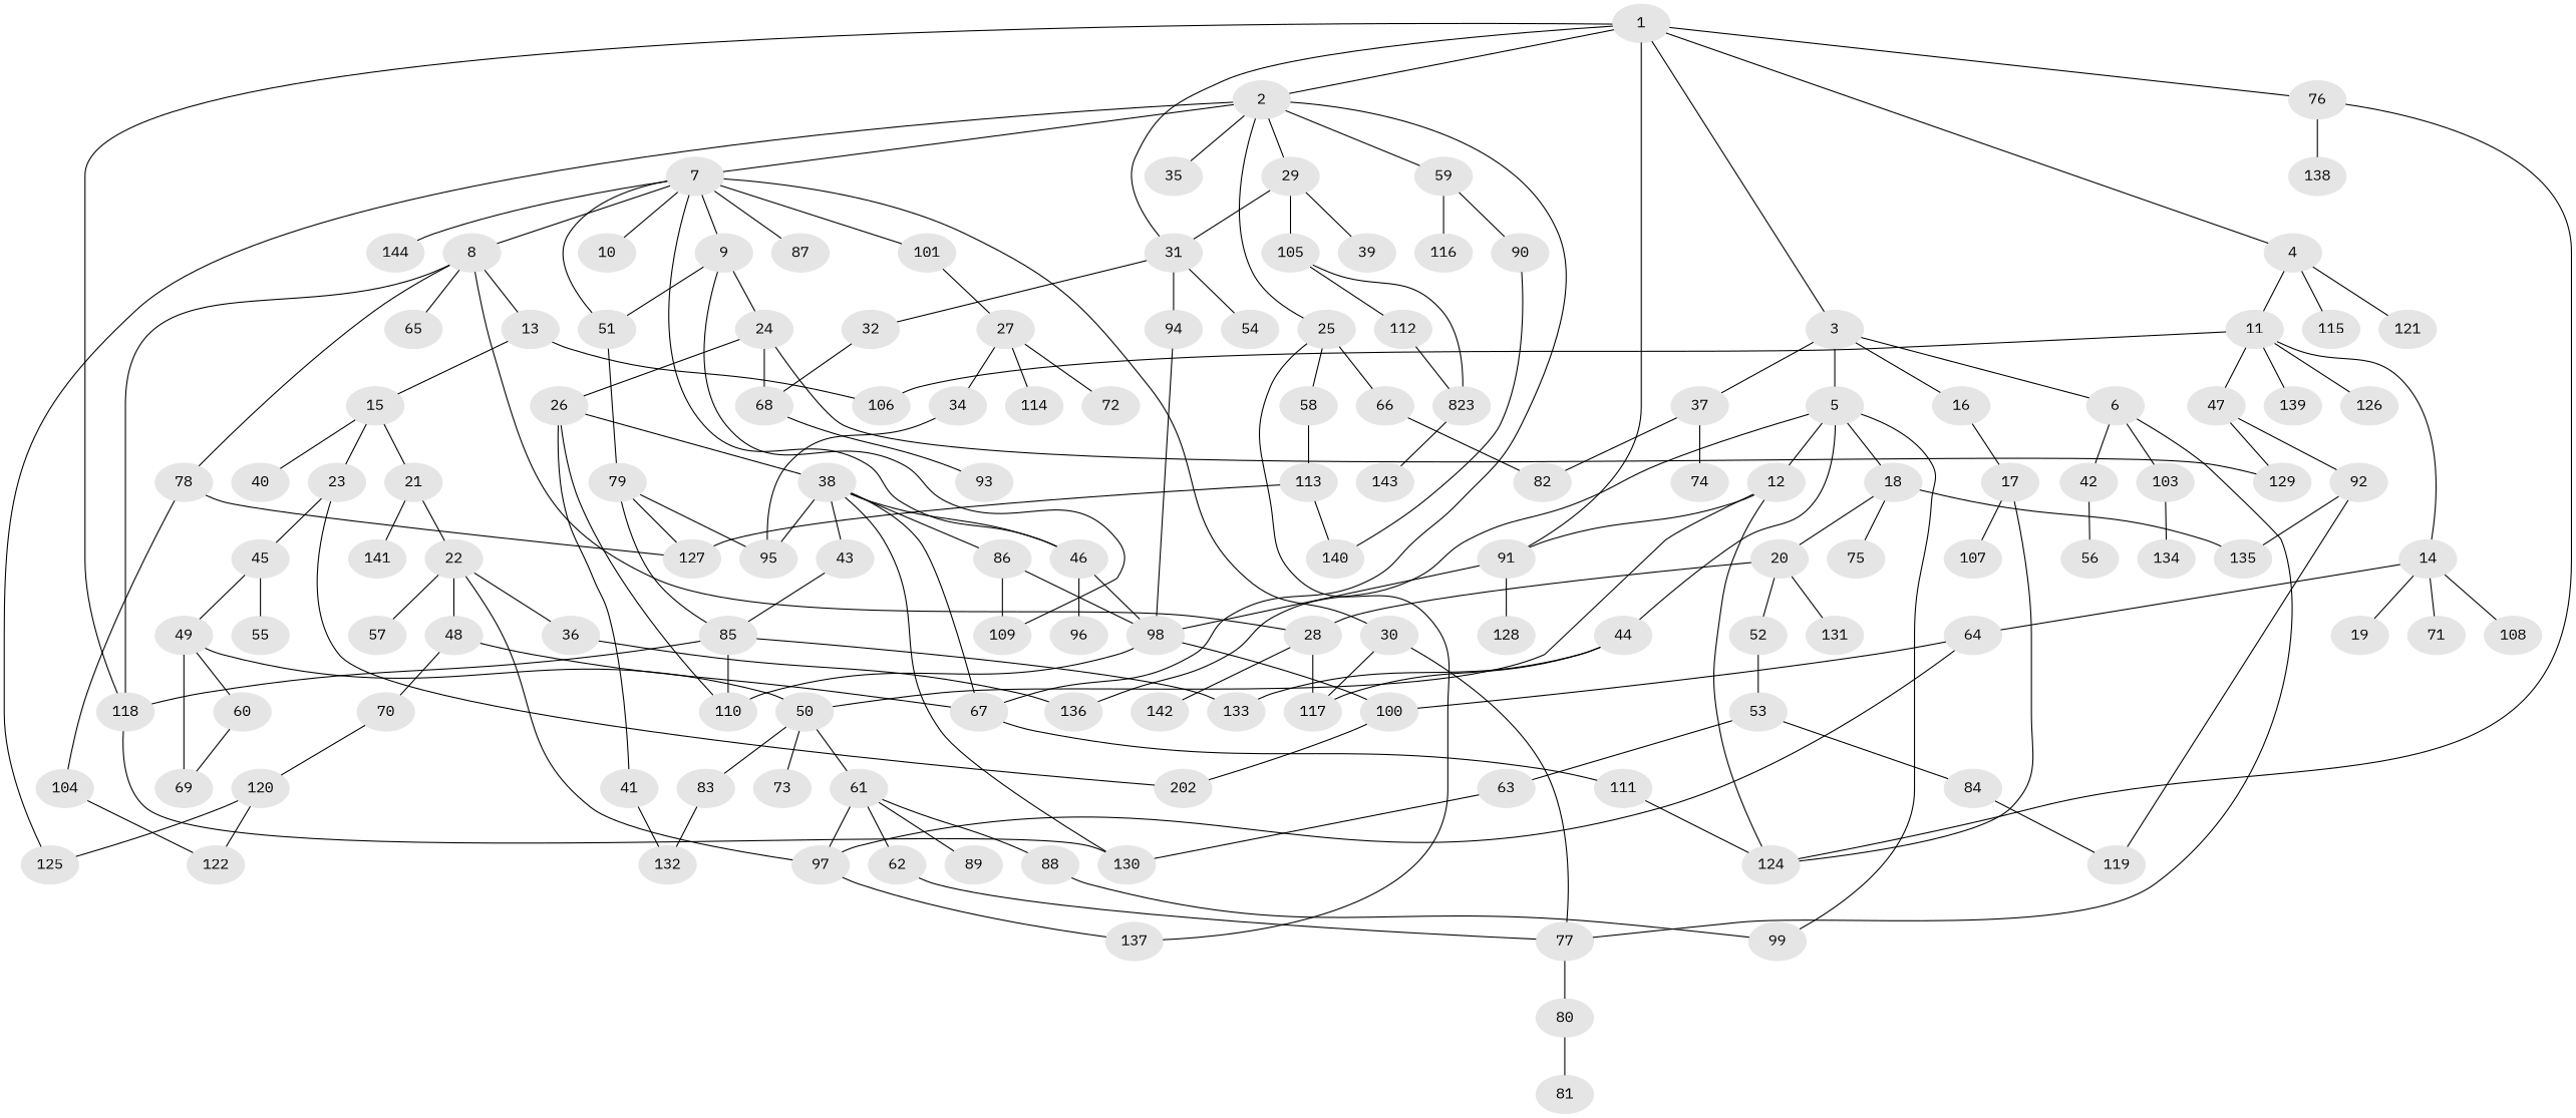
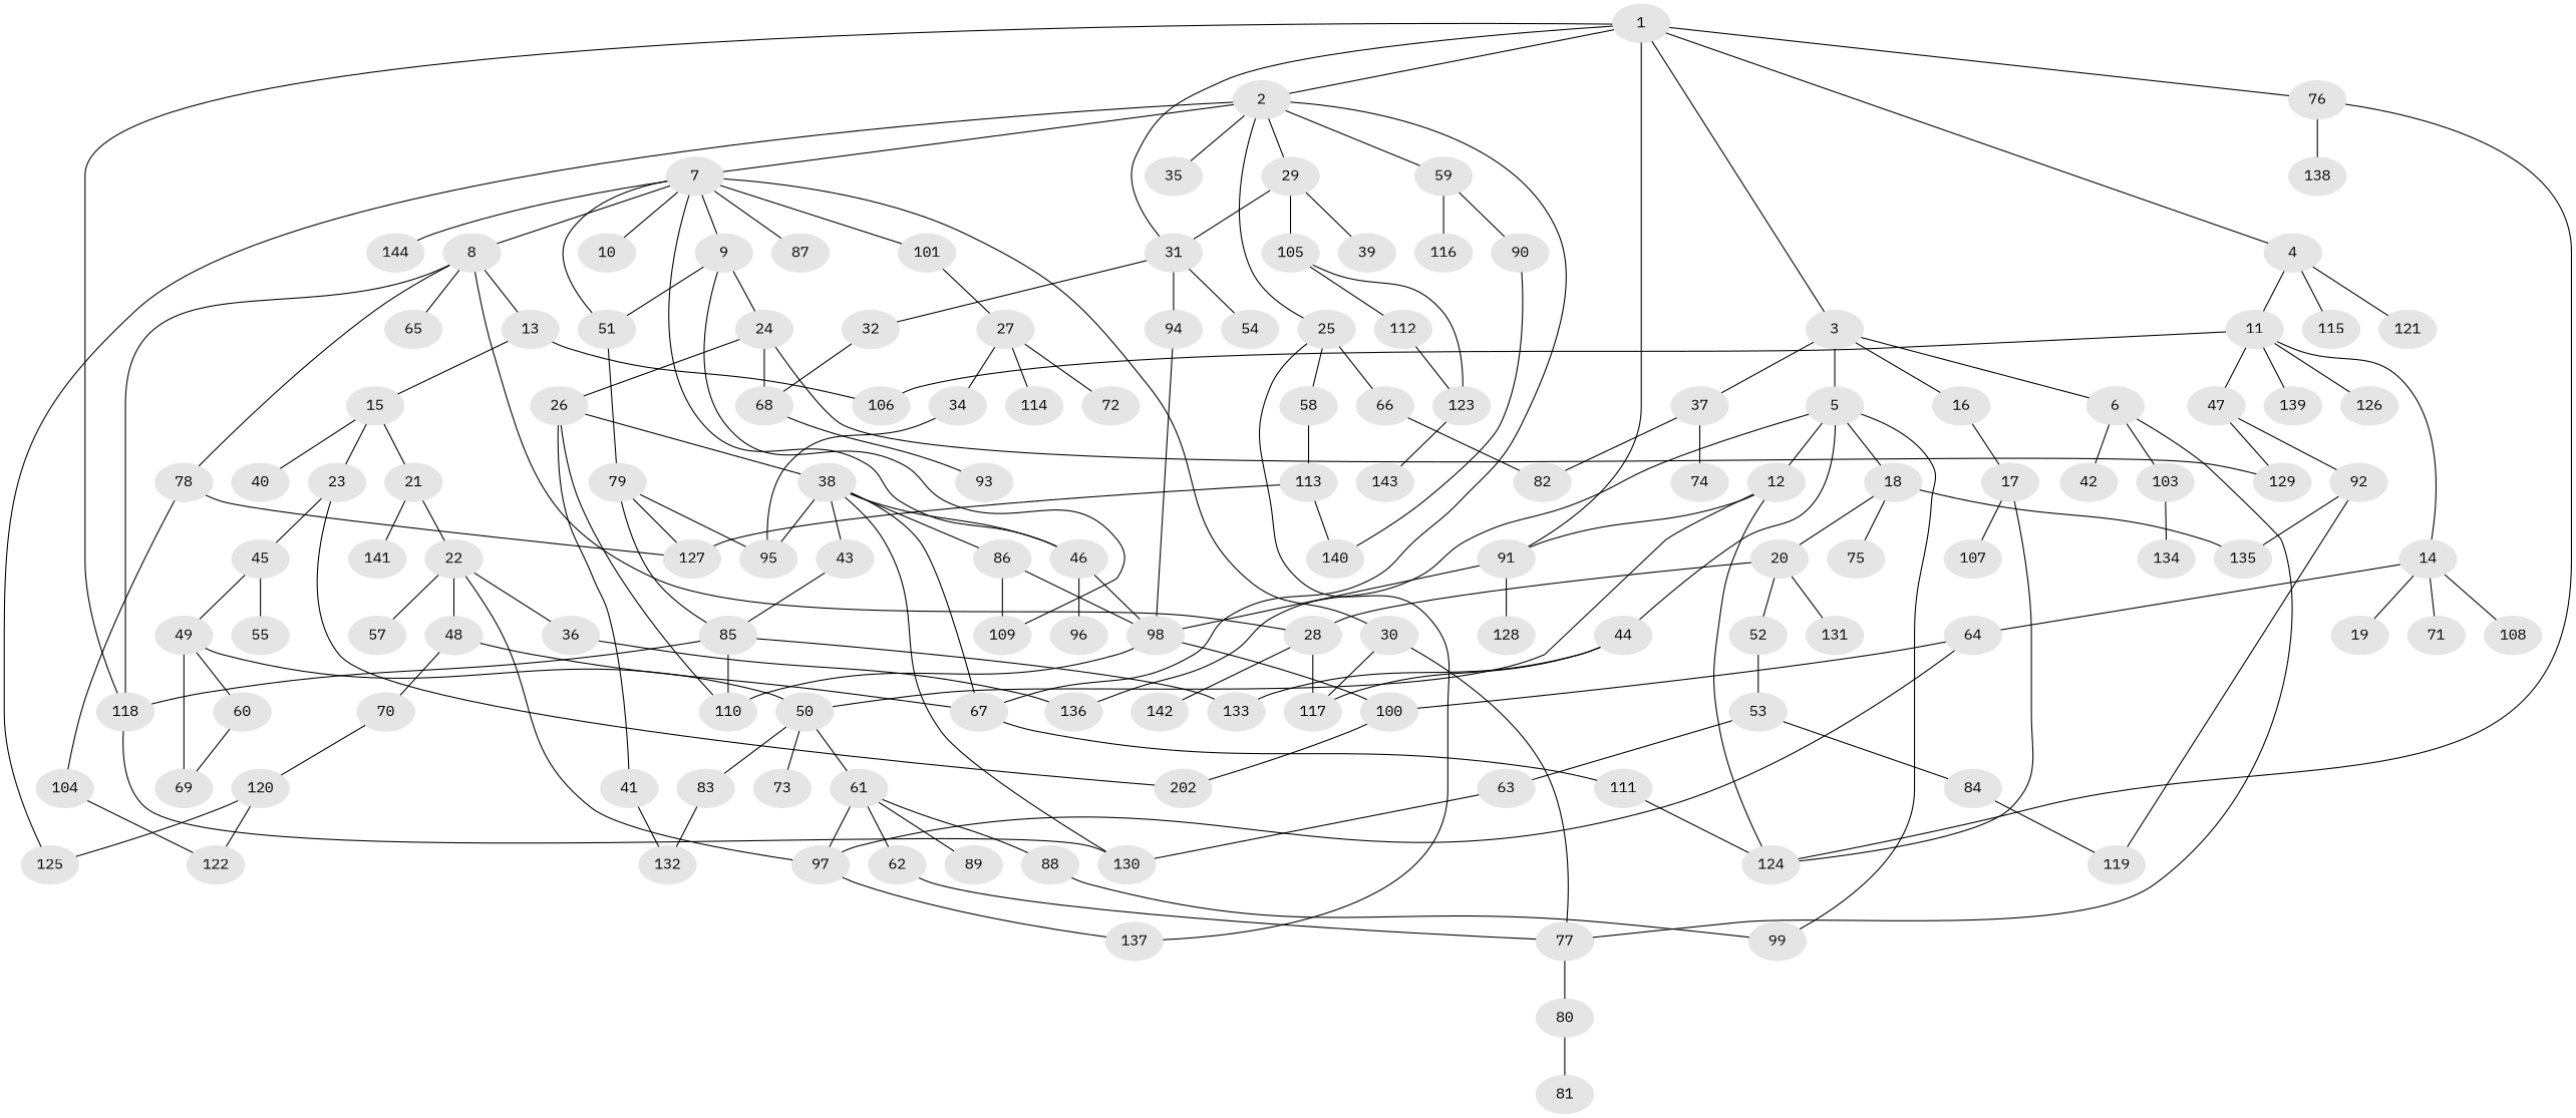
  graph {
    fontname="IBM Plex Mono"
    node [color=gray90 fontname="IBM Plex Mono" style=filled]
    edge [fontname="IBM Plex Mono"]
    1
    2
    3
    4
    31
    76
    91
    118
    7
    25
    29
    35
    59
    67
    125
    5
    6
    16
    37
    11
    115
    121
    27
    34
    72
    114
    32
    54
    94
    124
    138
    98
    128
    130
    8
    9
    10
    30
    46
    51
    87
    101
    144
    58
    66
    137
    39
    105
    90
    116
    111
    12
    18
    44
    99
    136
    42
    77
    103
    17
    74
    82
    14
    47
    106
    126
    139
    50
    20
    75
    135
    117
    133
-   56
    80
    134
    13
    28
    65
    78
    24
    109
    96
    79
    15
    142
    104
    127
    26
    68
    129
    19
    64
    71
    108
    92
    61
    73
    83
    21
    23
    40
    97
    100
    22
    141
    45
    n108 [label=202]
    107
    52
    131
    53
    36
    48
    57
    70
    49
    55
    38
    41
    110
    93
    113
    95
    43
    86
    132
    112
-   123 [label=823]
+   123
    85
    60
    69
    119
    120
    62
    88
    89
    63
    84
    140
    122
    81
    143
    1 -- 2
    1 -- 3
    1 -- 4
    1 -- 31
    1 -- 76
    1 -- 91
    1 -- 118
    2 -- 7
    2 -- 25
    2 -- 29
    2 -- 35
    2 -- 59
    2 -- 67
    2 -- 125
    3 -- 5
    3 -- 6
    3 -- 16
    3 -- 37
    4 -- 11
    4 -- 115
    4 -- 121
    31 -- 32
    31 -- 54
    31 -- 94
    76 -- 124
    76 -- 138
    91 -- 98
    91 -- 128
    118 -- 130
    7 -- 8
    7 -- 9
    7 -- 10
    7 -- 30
    7 -- 46
    7 -- 51
    7 -- 87
    7 -- 101
    7 -- 144
    25 -- 58
    25 -- 66
    25 -- 137
    29 -- 31
    29 -- 39
    29 -- 105
    59 -- 90
    59 -- 116
    67 -- 111
    5 -- 12
    5 -- 18
    5 -- 44
    5 -- 99
    5 -- 136
    6 -- 42
    6 -- 77
    6 -- 103
    16 -- 17
    37 -- 74
    37 -- 82
    11 -- 14
    11 -- 47
    11 -- 106
    11 -- 126
    11 -- 139
    27 -- 34
    27 -- 72
    27 -- 114
    34 -- 95
    32 -- 68
    94 -- 98
    98 -- 100
    98 -- 110
    8 -- 118
    8 -- 13
    8 -- 28
    8 -- 65
    8 -- 78
    9 -- 51
    9 -- 24
    9 -- 109
    30 -- 77
    30 -- 117
    46 -- 98
    46 -- 96
    51 -- 79
    101 -- 27
    58 -- 113
    66 -- 82
    105 -- 112
    105 -- 123
    90 -- 140
    111 -- 124
    12 -- 91
    12 -- 124
    12 -- 50
    18 -- 20
    18 -- 75
    18 -- 135
    44 -- 117
    44 -- 133
-   42 -- 56
    77 -- 80
    103 -- 134
    17 -- 124
    17 -- 107
    14 -- 19
    14 -- 64
    14 -- 71
    14 -- 108
    47 -- 129
    47 -- 92
    50 -- 61
    50 -- 73
    50 -- 83
    20 -- 28
    20 -- 52
    20 -- 131
    80 -- 81
    13 -- 106
    13 -- 15
    28 -- 117
    28 -- 142
    78 -- 104
    78 -- 127
    24 -- 26
    24 -- 68
    24 -- 129
    79 -- 127
    79 -- 95
    79 -- 85
    15 -- 21
    15 -- 23
    15 -- 40
    104 -- 122
    26 -- 38
    26 -- 41
    26 -- 110
    68 -- 93
    64 -- 97
    64 -- 100
    92 -- 135
    92 -- 119
    61 -- 97
    61 -- 62
    61 -- 88
    61 -- 89
    83 -- 132
    21 -- 22
    21 -- 141
    23 -- 45
    23 -- n108
    97 -- 137
    100 -- n108
    22 -- 97
    22 -- 36
    22 -- 48
    22 -- 57
    45 -- 49
    45 -- 55
    52 -- 53
    53 -- 63
    53 -- 84
    36 -- 136
    48 -- 67
    48 -- 70
    70 -- 120
    49 -- 50
    49 -- 60
    49 -- 69
    38 -- 67
    38 -- 130
    38 -- 46
    38 -- 95
    38 -- 43
    38 -- 86
    41 -- 132
    113 -- 127
    113 -- 140
    43 -- 85
    86 -- 98
    86 -- 109
    112 -- 123
    123 -- 143
    85 -- 118
    85 -- 133
    85 -- 110
    60 -- 69
    120 -- 125
    120 -- 122
    62 -- 77
    88 -- 99
    63 -- 130
    84 -- 119
  }
